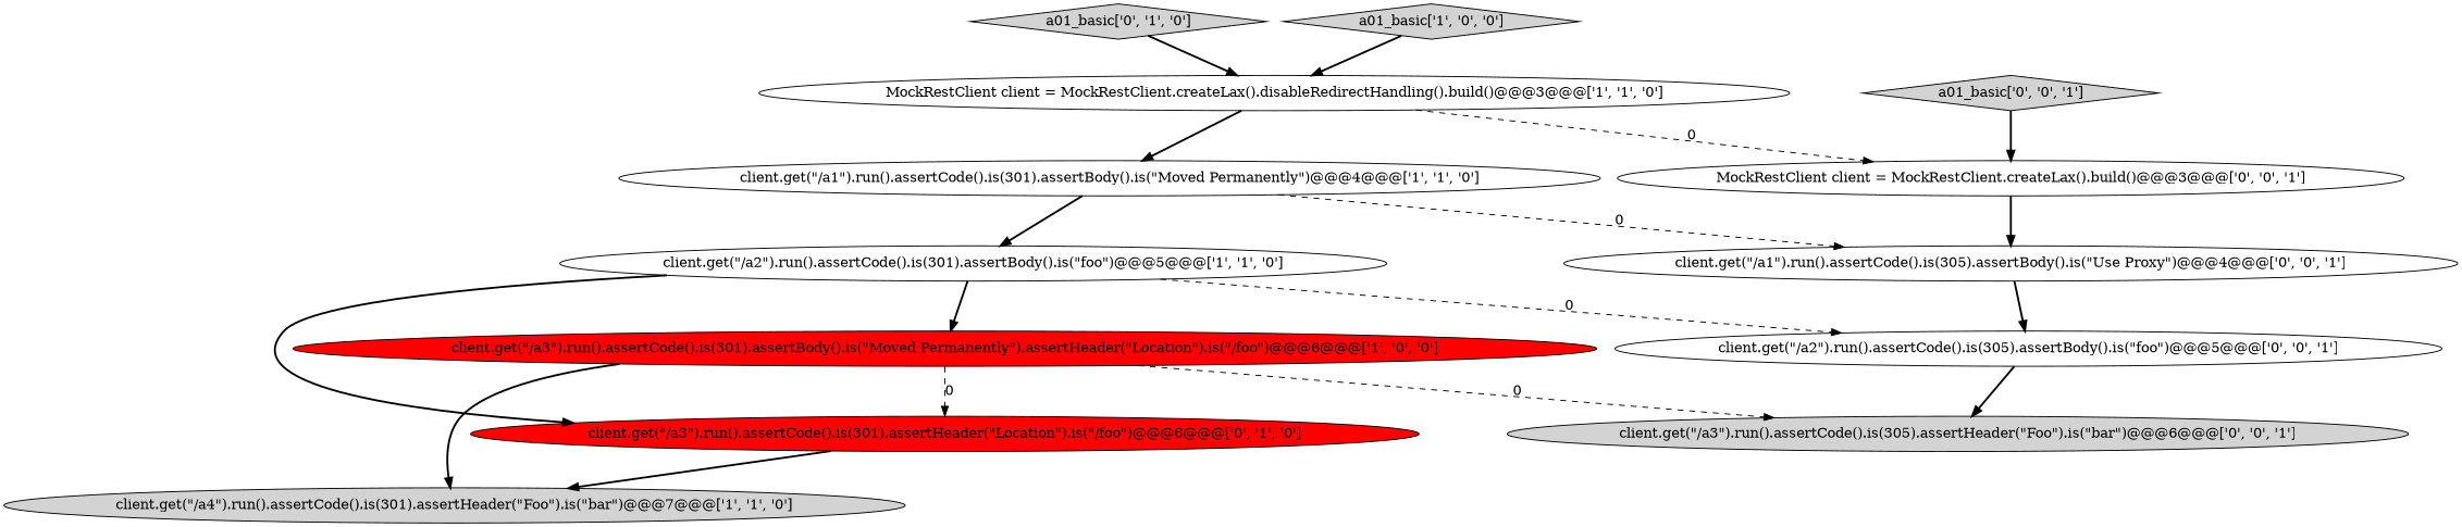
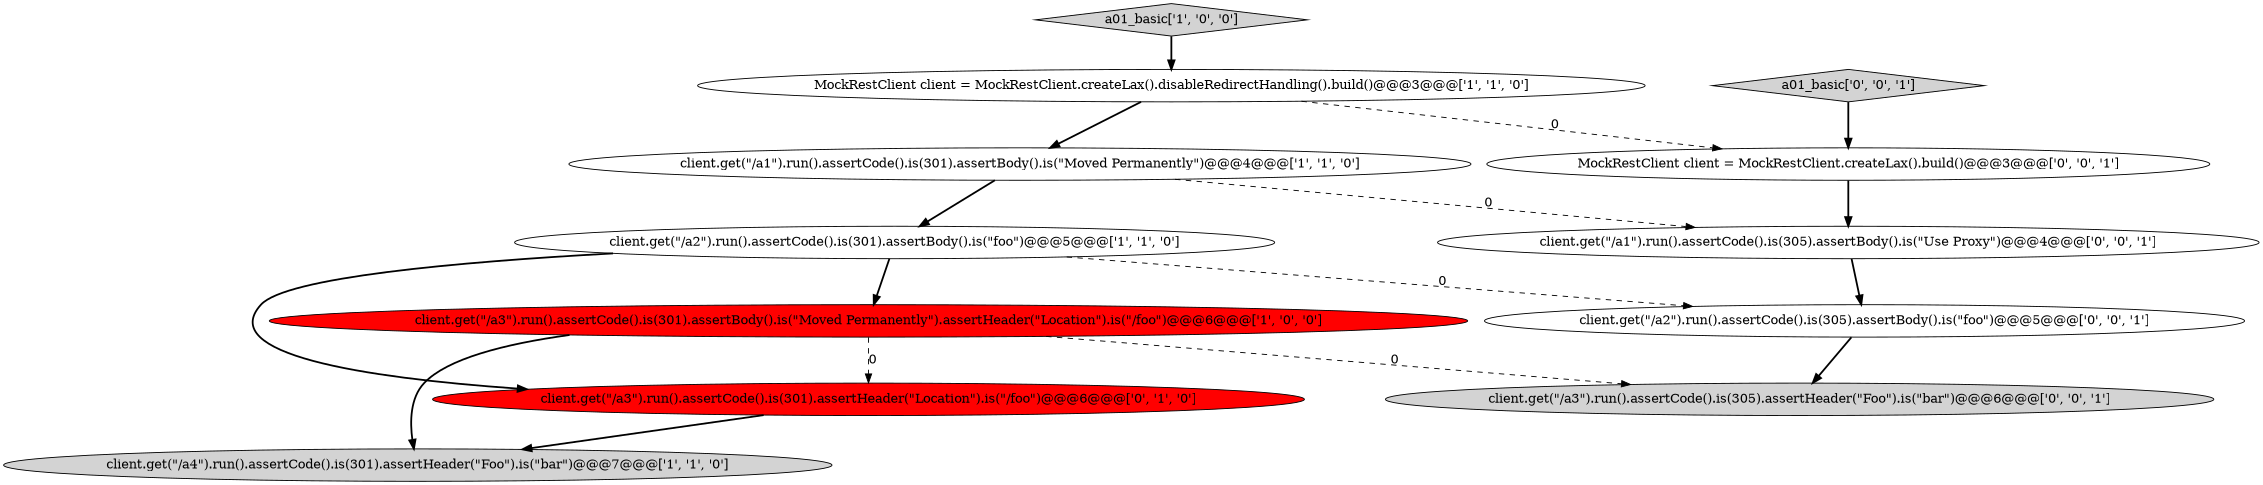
  digraph {
    node [fillcolor=white shape=ellipse style=filled]
    edge [style=bold]
    n1 [label="MockRestClient client = MockRestClient.createLax().build()@@@3@@@['0', '0', '1']"]
    n2 [label="client.get(\"/a1\").run().assertCode().is(305).assertBody().is(\"Use Proxy\")@@@4@@@['0', '0', '1']"]
    n3 [fillcolor=lightgray label="a01_basic['0', '0', '1']" shape=diamond]
    n4 [label="client.get(\"/a2\").run().assertCode().is(305).assertBody().is(\"foo\")@@@5@@@['0', '0', '1']"]
    n5 [fillcolor=lightgray label="client.get(\"/a3\").run().assertCode().is(305).assertHeader(\"Foo\").is(\"bar\")@@@6@@@['0', '0', '1']"]
    n6 [label="client.get(\"/a1\").run().assertCode().is(301).assertBody().is(\"Moved Permanently\")@@@4@@@['1', '1', '0']"]
    n7 [label="client.get(\"/a2\").run().assertCode().is(301).assertBody().is(\"foo\")@@@5@@@['1', '1', '0']"]
-   n8 [fillcolor=lightgray label="a01_basic['0', '1', '0']" shape=diamond]
    n9 [label="MockRestClient client = MockRestClient.createLax().disableRedirectHandling().build()@@@3@@@['1', '1', '0']"]
    n10 [fillcolor=red label="client.get(\"/a3\").run().assertCode().is(301).assertHeader(\"Location\").is(\"/foo\")@@@6@@@['0', '1', '0']"]
    n11 [fillcolor=lightgray label="client.get(\"/a4\").run().assertCode().is(301).assertHeader(\"Foo\").is(\"bar\")@@@7@@@['1', '1', '0']"]
    n12 [fillcolor=red label="client.get(\"/a3\").run().assertCode().is(301).assertBody().is(\"Moved Permanently\").assertHeader(\"Location\").is(\"/foo\")@@@6@@@['1', '0', '0']"]
    n13 [fillcolor=lightgray label="a01_basic['1', '0', '0']" shape=diamond]
    n1 -> n2
    n2 -> n4
    n3 -> n1
    n4 -> n5
    n6 -> n2 [label=0 style=dashed]
    n6 -> n7
    n7 -> n4 [label=0 style=dashed]
    n7 -> n10
    n7 -> n12
-   n8 -> n9
    n9 -> n1 [label=0 style=dashed]
    n9 -> n6
    n10 -> n11
    n12 -> n5 [label=0 style=dashed]
    n12 -> n10 [label=0 style=dashed]
    n12 -> n11
    n13 -> n9
  }
